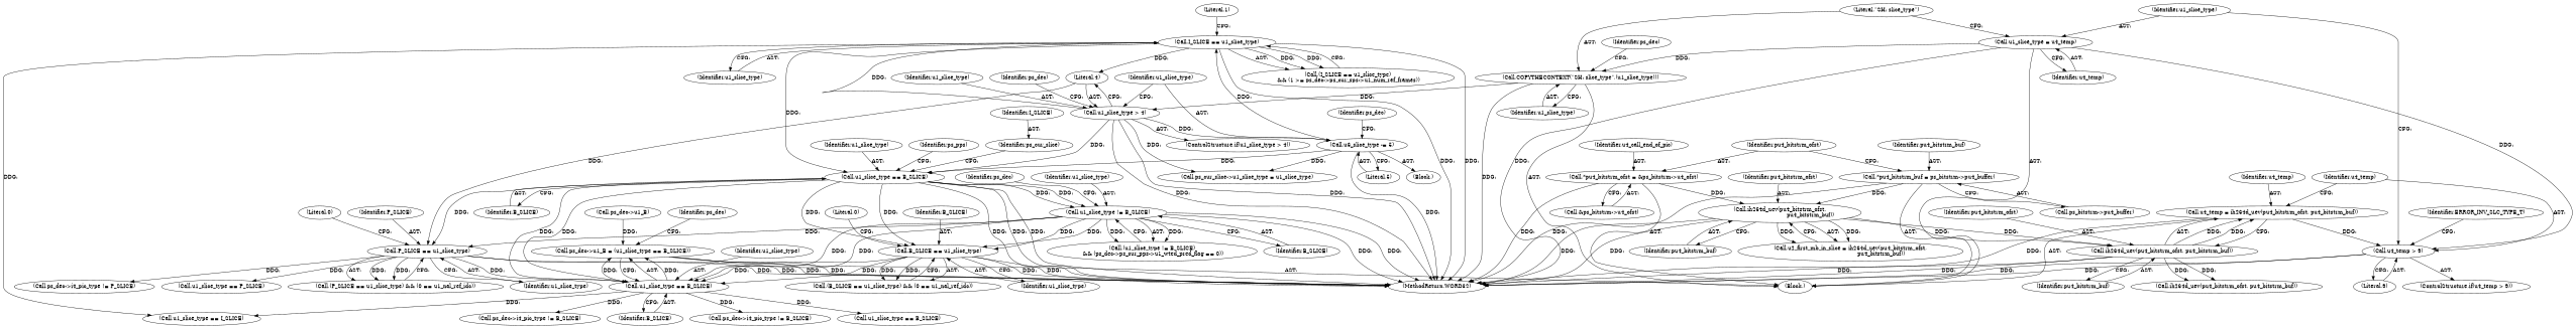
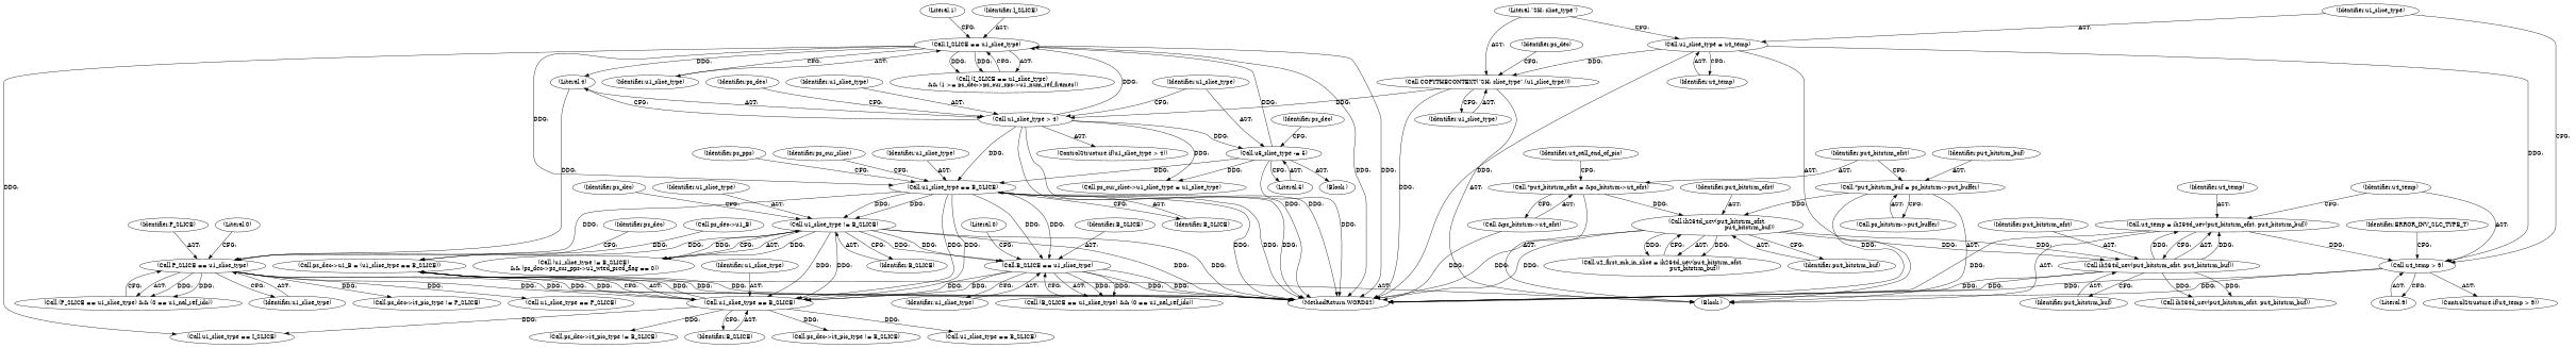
  digraph {
    n1 [label="(Call,ps_dec->u1_B = (u1_slice_type == B_SLICE))"]
    n2 [label="(Call,u1_slice_type == B_SLICE)"]
    n3 [label="(MethodReturn,WORD32)"]
    n4 [label="(Block,)"]
    n5 [label="(Identifier,B_SLICE)"]
    n6 [label="(Call,u1_slice_type == B_SLICE)"]
    n7 [label="(Call,ps_dec->i4_pic_type != B_SLICE)"]
    n8 [label="(Call,ps_dec->i4_pic_type != B_SLICE)"]
    n9 [label="(Call,u1_slice_type == I_SLICE)"]
    n10 [label="(Call,P_SLICE == u1_slice_type)"]
    n11 [label="(Call,ps_dec->i4_pic_type != P_SLICE)"]
    n12 [label="(Call,u1_slice_type == P_SLICE)"]
    n13 [label="(Identifier,u1_slice_type)"]
    n14 [label="(Call,(P_SLICE == u1_slice_type) && (0 == u1_nal_ref_idc))"]
    n15 [label="(Call,B_SLICE == u1_slice_type)"]
    n16 [label="(Call,(B_SLICE == u1_slice_type) && (0 == u1_nal_ref_idc))"]
    n17 [label="(Identifier,u1_slice_type)"]
    n18 [label="(Call,u1_slice_type == B_SLICE)"]
    n19 [label="(Call,u1_slice_type != B_SLICE)"]
    n20 [label="(Identifier,B_SLICE)"]
    n21 [label="(Identifier,B_SLICE)"]
    n22 [label="(Call,(u1_slice_type != B_SLICE)\n && (ps_dec->ps_cur_pps->u1_wted_pred_flag == 0))"]
    n23 [label="(Call,u1_slice_type > 4)"]
    n24 [label="(Call,u6_slice_type -= 5)"]
    n25 [label="(Call,I_SLICE == u1_slice_type)"]
    n26 [label="(ControlStructure,if(u1_slice_type > 4))"]
    n27 [label="(Call,ps_cur_slice->u1_slice_type = u1_slice_type)"]
    n28 [label="(Literal,4)"]
    n29 [label="(Block,)"]
    n30 [label="(Literal,5)"]
    n31 [label="(Identifier,u1_slice_type)"]
    n32 [label="(Call,(I_SLICE == u1_slice_type)\n && (1 >= ps_dec->ps_cur_sps->u1_num_ref_frames))"]
    n33 [label="(Call,COPYTHECONTEXT(\"SH: slice_type\",(u1_slice_type)))"]
    n34 [label="(Identifier,u1_slice_type)"]
    n35 [label="(Call,u1_slice_type = u4_temp)"]
    n36 [label="(Identifier,u4_temp)"]
    n37 [label="(Call,u4_temp > 9)"]
    n38 [label="(Literal,9)"]
    n39 [label="(ControlStructure,if(u4_temp > 9))"]
    n40 [label="(Call,u4_temp = ih264d_uev(pu4_bitstrm_ofst, pu4_bitstrm_buf))"]
    n41 [label="(Call,ih264d_uev(pu4_bitstrm_ofst, pu4_bitstrm_buf))"]
    n42 [label="(Call,ih264d_uev(pu4_bitstrm_ofst, pu4_bitstrm_buf))"]
    n43 [label="(Identifier,pu4_bitstrm_buf)"]
    n44 [label="(Call,ih264d_uev(pu4_bitstrm_ofst,\n                                     pu4_bitstrm_buf))"]
    n45 [label="(Call,u2_first_mb_in_slice = ih264d_uev(pu4_bitstrm_ofst,\n                                     pu4_bitstrm_buf))"]
    n46 [label="(Identifier,pu4_bitstrm_buf)"]
    n47 [label="(Call,*pu4_bitstrm_ofst = &ps_bitstrm->u4_ofst)"]
    n48 [label="(Call,&ps_bitstrm->u4_ofst)"]
    n49 [label="(Call,*pu4_bitstrm_buf = ps_bitstrm->pu4_buffer)"]
    n50 [label="(Call,ps_bitstrm->pu4_buffer)"]
    n51 [label="(Identifier,u4_temp)"]
    n52 [label="(Literal,1)"]
    n53 [label="(Identifier,ps_cur_slice)"]
    n54 [label="(Identifier,u4_temp)"]
    n55 [label="(Identifier,ERROR_INV_SLC_TYPE_T)"]
    n56 [label="(Identifier,u1_slice_type)"]
    n57 [label="(Identifier,ps_dec)"]
    n58 [label="(Identifier,P_SLICE)"]
    n59 [label="(Identifier,u1_slice_type)"]
    n60 [label="(Identifier,u1_slice_type)"]
    n61 [label="(Identifier,B_SLICE)"]
    n62 [label="(Identifier,ps_dec)"]
    n63 [label="(Identifier,I_SLICE)"]
    n64 [label="(Identifier,u1_slice_type)"]
    n65 [label="(Identifier,ps_dec)"]
    n66 [label="(Identifier,u1_slice_type)"]
    n67 [label="(Identifier,pu4_bitstrm_buf)"]
    n68 [label="(Identifier,pu4_bitstrm_ofst)"]
    n69 [label="(Identifier,pu4_bitstrm_ofst)"]
    n70 [label="(Identifier,u1_slice_type)"]
    n71 [label="(Identifier,ps_dec)"]
    n72 [label="(Identifier,ps_pps)"]
    n73 [label="(Literal,0)"]
    n74 [label="(Literal,\"SH: slice_type\")"]
    n75 [label="(Identifier,ps_dec)"]
    n76 [label="(Identifier,u4_call_end_of_pic)"]
    n77 [label="(Identifier,pu4_bitstrm_ofst)"]
    n78 [label="(Literal,0)"]
    n79 [label="(Call,ps_dec->u1_B)"]
    n1 -> n2 [label="CFG: "]
    n1 -> n3 [label="DDG: "]
    n1 -> n3 [label="DDG: "]
    n1 -> n4 [label="AST: "]
    n2 -> n1 [label="AST: "]
    n2 -> n1 [label="DDG: "]
    n2 -> n1 [label="DDG: "]
    n2 -> n5 [label="CFG: "]
    n2 -> n6 [label="DDG: "]
    n2 -> n7 [label="DDG: "]
    n2 -> n8 [label="DDG: "]
    n2 -> n9 [label="DDG: "]
    n5 -> n2 [label="AST: "]
    n10 -> n2 [label="DDG: "]
    n10 -> n3 [label="DDG: "]
    n10 -> n3 [label="DDG: "]
    n10 -> n11 [label="DDG: "]
    n10 -> n12 [label="DDG: "]
    n10 -> n13 [label="CFG: "]
    n10 -> n14 [label="AST: "]
    n10 -> n14 [label="DDG: "]
    n10 -> n14 [label="DDG: "]
    n13 -> n10 [label="AST: "]
    n14 -> n10 [label="CFG: "]
    n15 -> n2 [label="DDG: "]
    n15 -> n2 [label="DDG: "]
    n15 -> n3 [label="DDG: "]
    n15 -> n3 [label="DDG: "]
    n15 -> n16 [label="AST: "]
    n15 -> n16 [label="DDG: "]
    n15 -> n16 [label="DDG: "]
    n15 -> n17 [label="CFG: "]
    n16 -> n15 [label="CFG: "]
    n17 -> n15 [label="AST: "]
    n18 -> n2 [label="DDG: "]
    n18 -> n2 [label="DDG: "]
    n18 -> n3 [label="DDG: "]
    n18 -> n3 [label="DDG: "]
    n18 -> n3 [label="DDG: "]
    n18 -> n10 [label="DDG: "]
    n18 -> n15 [label="DDG: "]
    n18 -> n15 [label="DDG: "]
    n18 -> n19 [label="DDG: "]
    n18 -> n19 [label="DDG: "]
    n18 -> n20 [label="CFG: "]
    n19 -> n2 [label="DDG: "]
    n19 -> n2 [label="DDG: "]
    n19 -> n3 [label="DDG: "]
    n19 -> n3 [label="DDG: "]
    n19 -> n10 [label="DDG: "]
    n19 -> n15 [label="DDG: "]
    n19 -> n15 [label="DDG: "]
    n19 -> n21 [label="CFG: "]
    n19 -> n22 [label="AST: "]
    n19 -> n22 [label="DDG: "]
    n19 -> n22 [label="DDG: "]
    n20 -> n18 [label="AST: "]
    n21 -> n19 [label="AST: "]
    n22 -> n19 [label="CFG: "]
    n23 -> n3 [label="DDG: "]
    n23 -> n3 [label="DDG: "]
    n23 -> n18 [label="DDG: "]
    n23 -> n24 [label="DDG: "]
    n23 -> n25 [label="DDG: "]
    n23 -> n26 [label="AST: "]
    n23 -> n27 [label="DDG: "]
    n23 -> n28 [label="CFG: "]
    n24 -> n3 [label="DDG: "]
    n24 -> n18 [label="DDG: "]
    n24 -> n25 [label="DDG: "]
    n24 -> n27 [label="DDG: "]
    n24 -> n29 [label="AST: "]
    n24 -> n30 [label="CFG: "]
    n25 -> n3 [label="DDG: "]
    n25 -> n3 [label="DDG: "]
    n25 -> n9 [label="DDG: "]
    n25 -> n18 [label="DDG: "]
    n25 -> n28 [label="DDG: "]
    n25 -> n31 [label="CFG: "]
    n25 -> n32 [label="AST: "]
    n25 -> n32 [label="DDG: "]
    n25 -> n32 [label="DDG: "]
    n28 -> n10 [label="DDG: "]
    n28 -> n23 [label="AST: "]
    n30 -> n24 [label="AST: "]
    n31 -> n25 [label="AST: "]
    n32 -> n25 [label="CFG: "]
    n33 -> n3 [label="DDG: "]
    n33 -> n4 [label="AST: "]
    n33 -> n23 [label="DDG: "]
    n33 -> n34 [label="CFG: "]
    n34 -> n33 [label="AST: "]
    n35 -> n3 [label="DDG: "]
    n35 -> n4 [label="AST: "]
    n35 -> n33 [label="DDG: "]
    n35 -> n36 [label="CFG: "]
    n35 -> n37 [label="DDG: "]
    n36 -> n35 [label="AST: "]
    n37 -> n3 [label="DDG: "]
    n37 -> n3 [label="DDG: "]
    n37 -> n38 [label="CFG: "]
    n37 -> n39 [label="AST: "]
    n38 -> n37 [label="AST: "]
    n40 -> n3 [label="DDG: "]
    n40 -> n4 [label="AST: "]
    n40 -> n37 [label="DDG: "]
    n40 -> n41 [label="CFG: "]
    n41 -> n3 [label="DDG: "]
    n41 -> n3 [label="DDG: "]
    n41 -> n40 [label="AST: "]
    n41 -> n40 [label="DDG: "]
    n41 -> n40 [label="DDG: "]
    n41 -> n42 [label="DDG: "]
    n41 -> n42 [label="DDG: "]
    n41 -> n43 [label="CFG: "]
    n43 -> n41 [label="AST: "]
    n44 -> n3 [label="DDG: "]
    n44 -> n3 [label="DDG: "]
    n44 -> n41 [label="DDG: "]
    n44 -> n41 [label="DDG: "]
    n44 -> n45 [label="AST: "]
    n44 -> n45 [label="DDG: "]
    n44 -> n45 [label="DDG: "]
    n44 -> n46 [label="CFG: "]
    n45 -> n44 [label="CFG: "]
    n46 -> n44 [label="AST: "]
-   n47 -> n3 [label="DDG: "]
+   n48 -> n3 [label="DDG: "]
    n47 -> n4 [label="AST: "]
    n47 -> n44 [label="DDG: "]
    n47 -> n48 [label="CFG: "]
    n48 -> n47 [label="AST: "]
    n49 -> n3 [label="DDG: "]
    n49 -> n4 [label="AST: "]
    n49 -> n44 [label="DDG: "]
    n49 -> n50 [label="CFG: "]
    n50 -> n49 [label="AST: "]
    n51 -> n40 [label="AST: "]
    n52 -> n25 [label="CFG: "]
    n53 -> n18 [label="CFG: "]
    n54 -> n37 [label="AST: "]
    n54 -> n40 [label="CFG: "]
    n55 -> n37 [label="CFG: "]
    n56 -> n35 [label="AST: "]
    n56 -> n37 [label="CFG: "]
    n57 -> n23 [label="CFG: "]
    n58 -> n10 [label="AST: "]
    n59 -> n23 [label="AST: "]
    n60 -> n2 [label="AST: "]
    n61 -> n15 [label="AST: "]
    n62 -> n24 [label="CFG: "]
-   n63 -> n53 [label="AST: "]
+   n63 -> n25 [label="AST: "]
    n64 -> n23 [label="CFG: "]
    n64 -> n24 [label="AST: "]
    n65 -> n33 [label="CFG: "]
    n66 -> n19 [label="AST: "]
    n67 -> n49 [label="AST: "]
    n68 -> n41 [label="AST: "]
    n69 -> n44 [label="AST: "]
    n70 -> n18 [label="AST: "]
    n71 -> n19 [label="CFG: "]
    n72 -> n18 [label="CFG: "]
    n73 -> n10 [label="CFG: "]
    n74 -> n33 [label="AST: "]
    n74 -> n35 [label="CFG: "]
    n75 -> n1 [label="CFG: "]
-   n76 -> n47 [label="AST: "]
+   n76 -> n47 [label="CFG: "]
    n77 -> n47 [label="AST: "]
    n77 -> n49 [label="CFG: "]
    n78 -> n15 [label="CFG: "]
    n79 -> n1 [label="DDG: "]
  }
